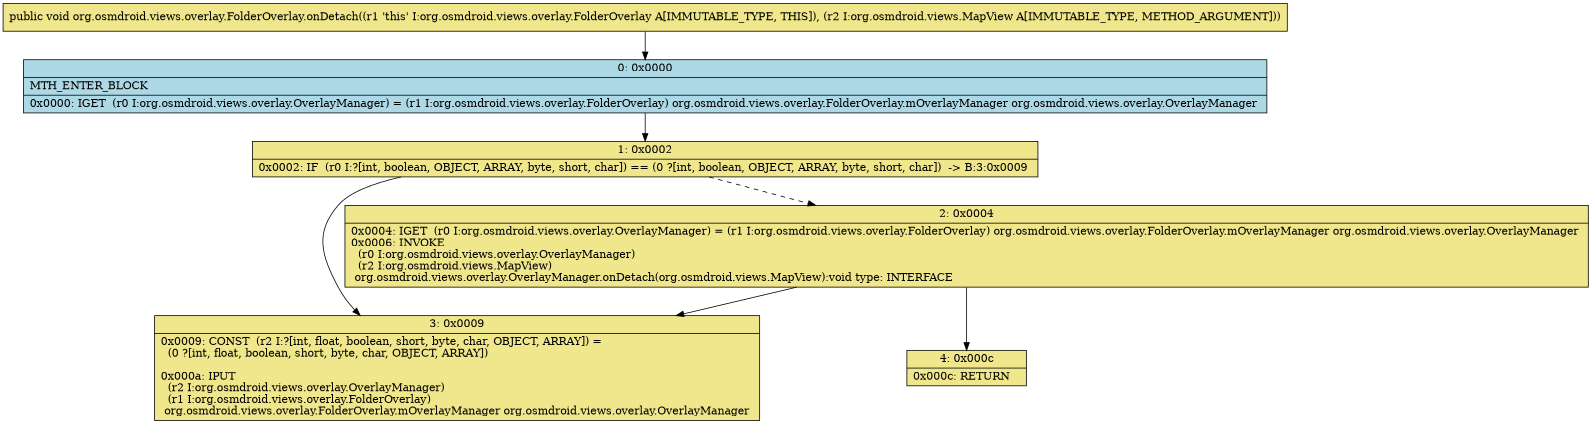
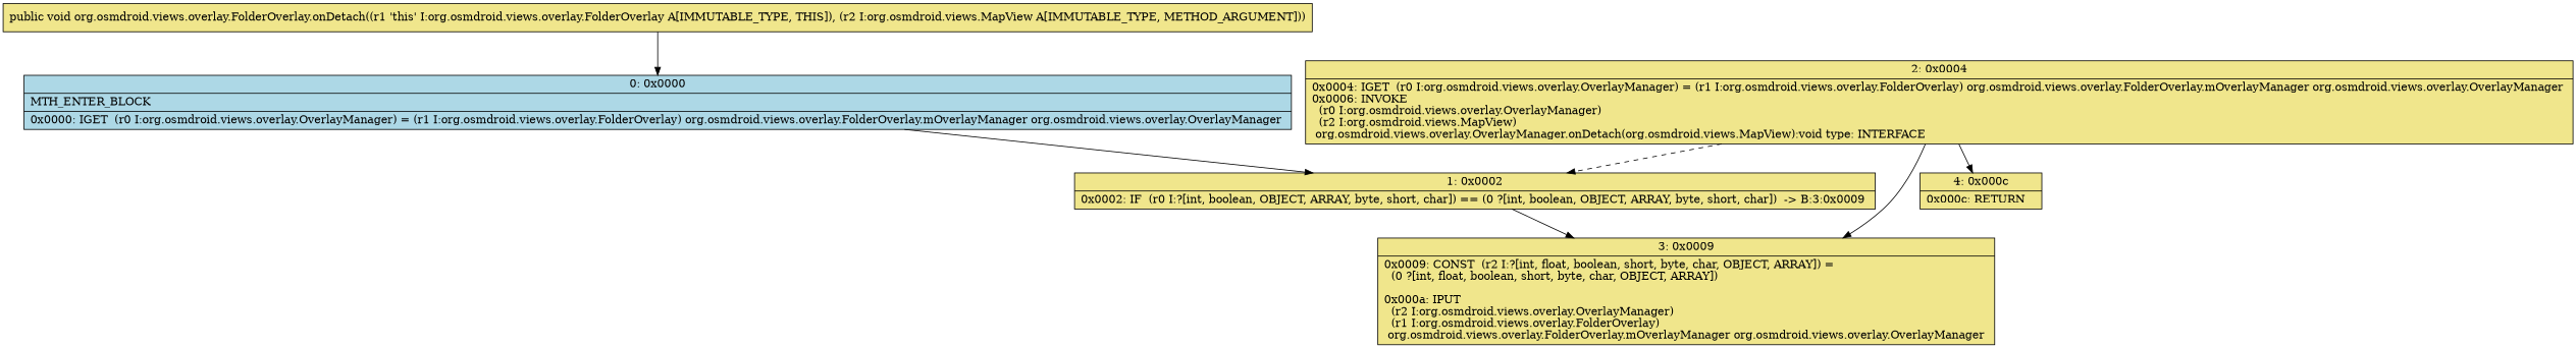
  digraph {
    node [fillcolor=khaki shape=record style=filled]
    n1 [fillcolor=lightblue label="{0\:\ 0x0000|MTH_ENTER_BLOCK\l|0x0000: IGET  (r0 I:org.osmdroid.views.overlay.OverlayManager) = (r1 I:org.osmdroid.views.overlay.FolderOverlay) org.osmdroid.views.overlay.FolderOverlay.mOverlayManager org.osmdroid.views.overlay.OverlayManager \l}"]
    n2 [label="{1\:\ 0x0002|0x0002: IF  (r0 I:?[int, boolean, OBJECT, ARRAY, byte, short, char]) == (0 ?[int, boolean, OBJECT, ARRAY, byte, short, char])  \-\> B:3:0x0009 \l}"]
    n3 [label="{2\:\ 0x0004|0x0004: IGET  (r0 I:org.osmdroid.views.overlay.OverlayManager) = (r1 I:org.osmdroid.views.overlay.FolderOverlay) org.osmdroid.views.overlay.FolderOverlay.mOverlayManager org.osmdroid.views.overlay.OverlayManager \l0x0006: INVOKE  \l  (r0 I:org.osmdroid.views.overlay.OverlayManager)\l  (r2 I:org.osmdroid.views.MapView)\l org.osmdroid.views.overlay.OverlayManager.onDetach(org.osmdroid.views.MapView):void type: INTERFACE \l}"]
    n4 [label="{3\:\ 0x0009|0x0009: CONST  (r2 I:?[int, float, boolean, short, byte, char, OBJECT, ARRAY]) = \l  (0 ?[int, float, boolean, short, byte, char, OBJECT, ARRAY])\l \l0x000a: IPUT  \l  (r2 I:org.osmdroid.views.overlay.OverlayManager)\l  (r1 I:org.osmdroid.views.overlay.FolderOverlay)\l org.osmdroid.views.overlay.FolderOverlay.mOverlayManager org.osmdroid.views.overlay.OverlayManager \l}"]
    n5 [label="{4\:\ 0x000c|0x000c: RETURN   \l}"]
    n6 [label="{public void org.osmdroid.views.overlay.FolderOverlay.onDetach((r1 'this' I:org.osmdroid.views.overlay.FolderOverlay A[IMMUTABLE_TYPE, THIS]), (r2 I:org.osmdroid.views.MapView A[IMMUTABLE_TYPE, METHOD_ARGUMENT])) }"]
    n1 -> n2
-   n2 -> n3 [style=dashed]
+   n3 -> n2 [style=dashed]
    n2 -> n4
    n3 -> n4
    n3 -> n5
    n6 -> n1
  }
